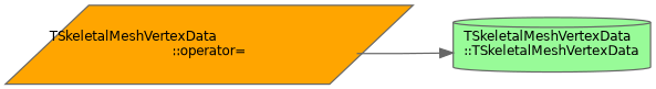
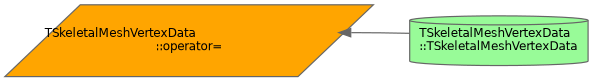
  digraph {
    rankdir=RL
    node [fontname=Helvetica fontsize=10 style=filled]
    n1 [color=gray40 fillcolor=palegreen fontcolor=black height=0.2 label="TSkeletalMeshVertexData\l::TSkeletalMeshVertexData" shape=cylinder width=0.4]
    n2 [color=grey40 fillcolor=orange height=0.2 label="TSkeletalMeshVertexData\l::operator=" shape=parallelogram width=0.4]
-   n1 -> n2 [color=gray40 dir=back fontname=Helvetica fontsize=10 labelfontname=Helvetica labelfontsize=10 style=solid]
+   n2 -> n1 [color=gray40 dir=back fontname=Helvetica fontsize=10 labelfontname=Helvetica labelfontsize=10 style=solid]
  }
